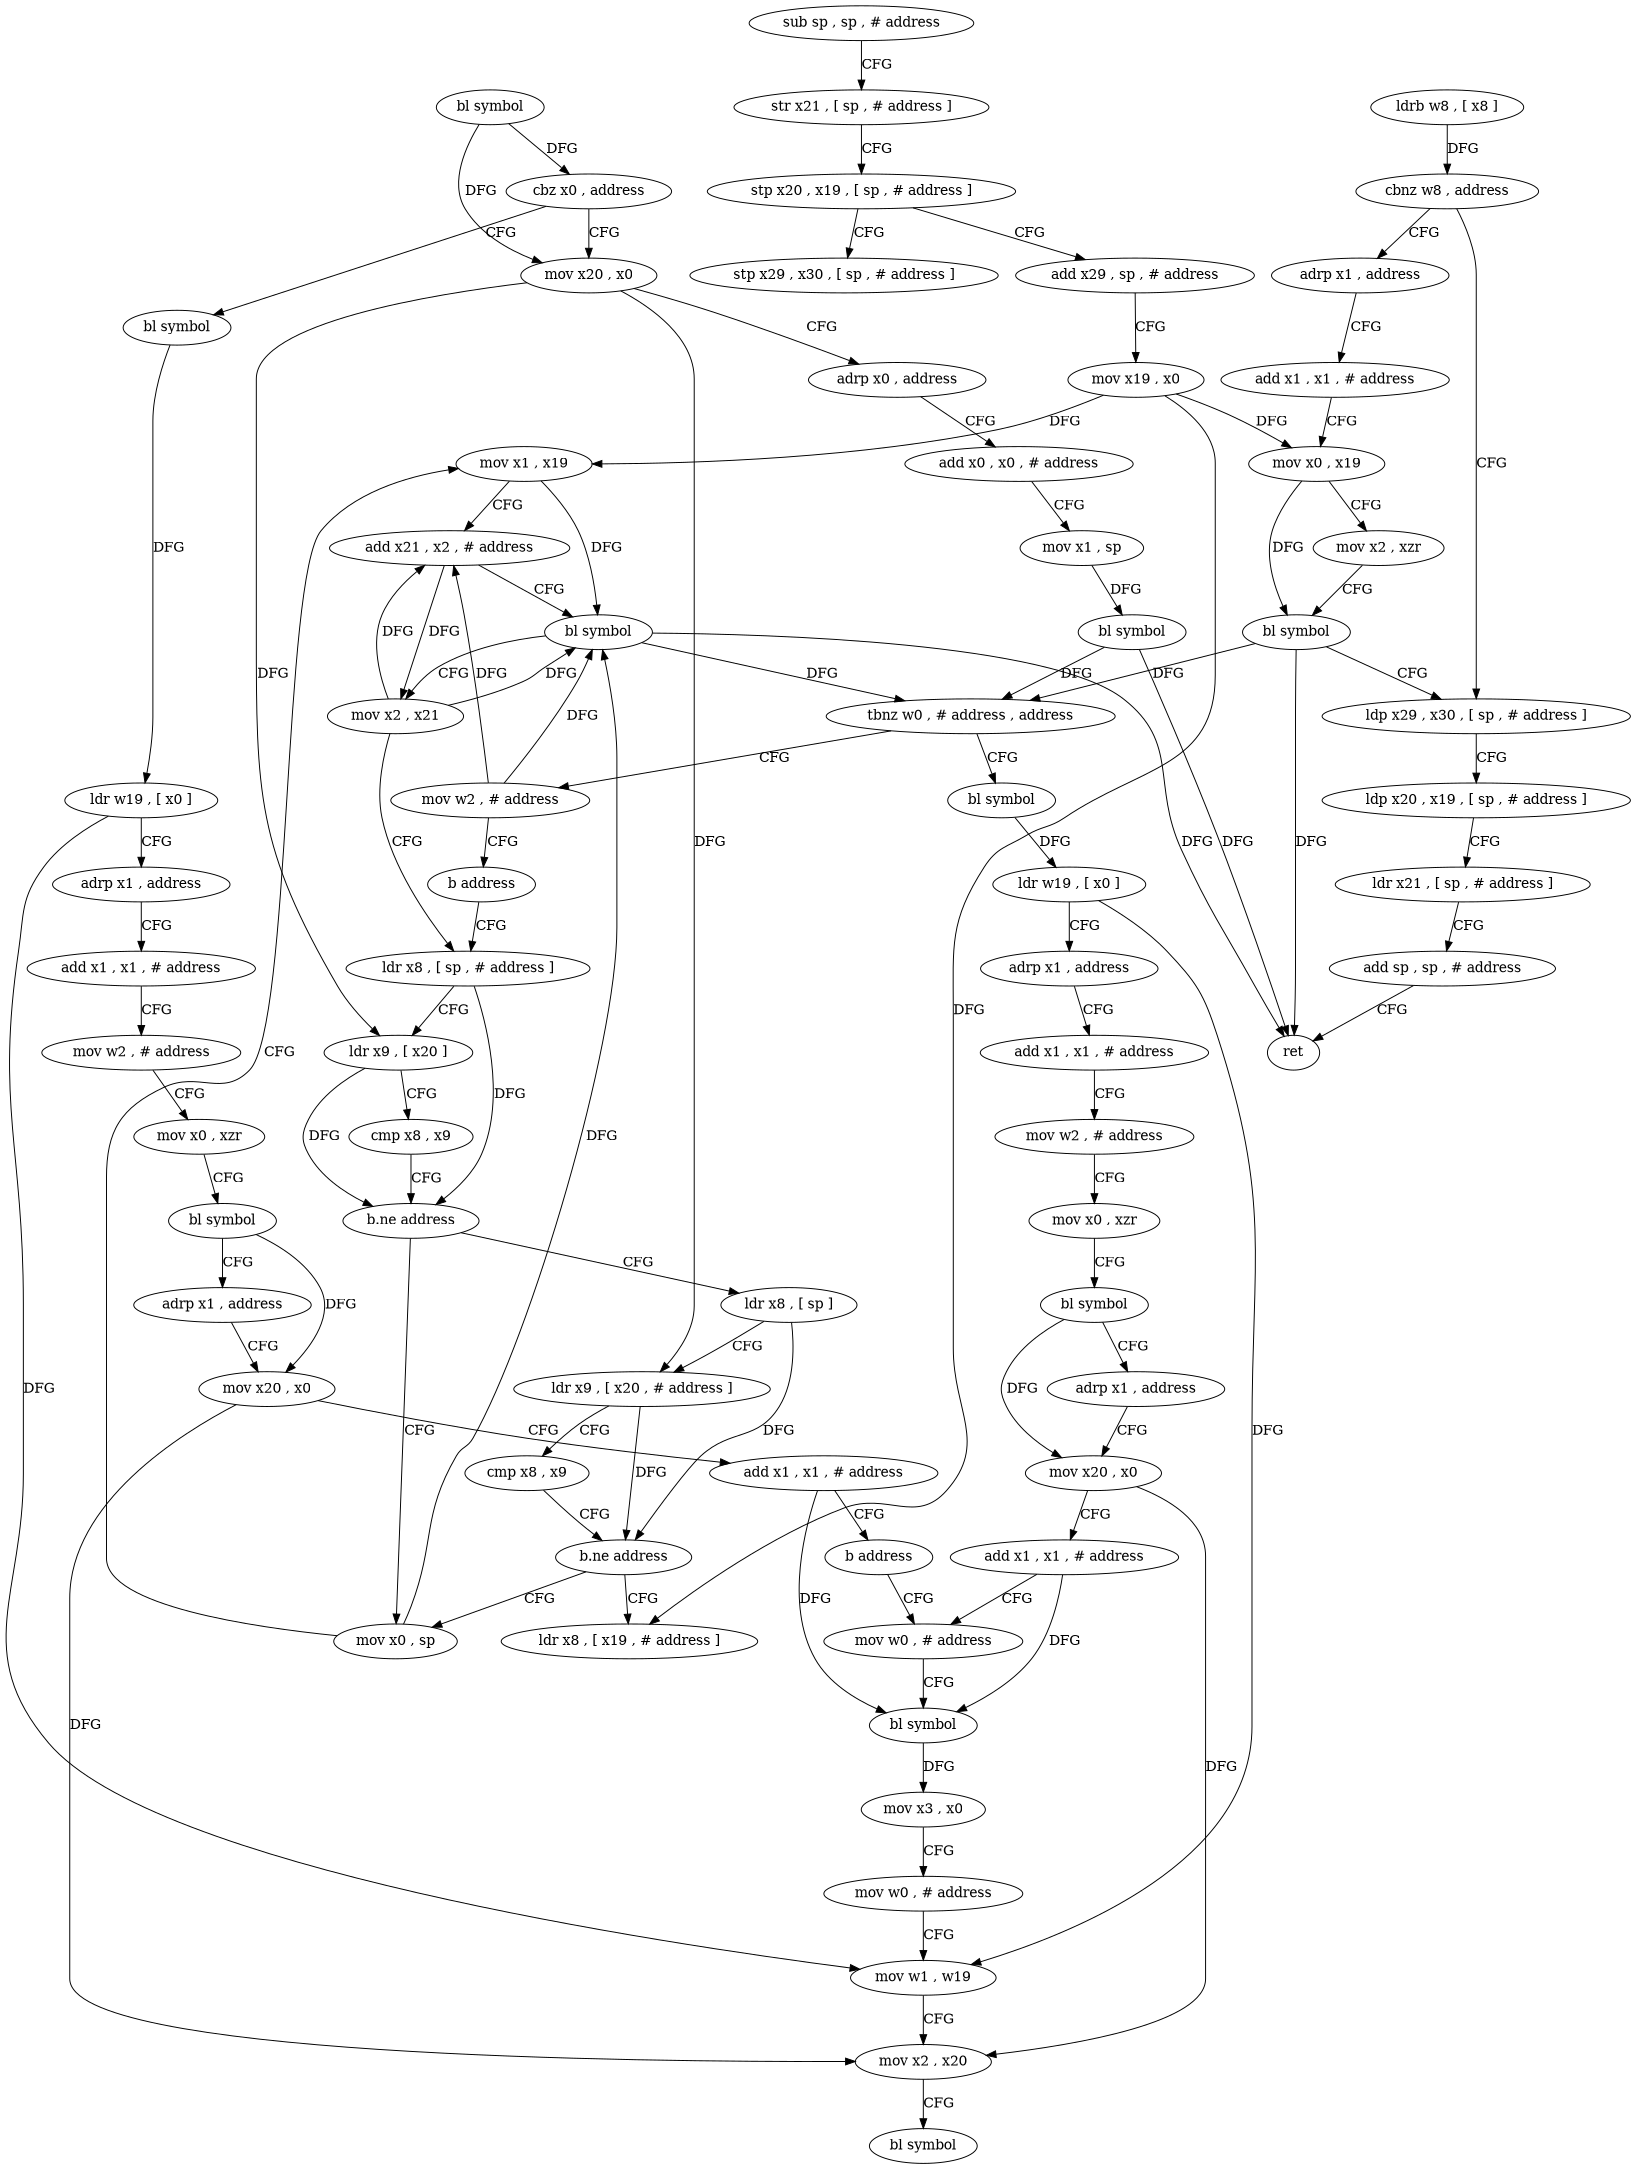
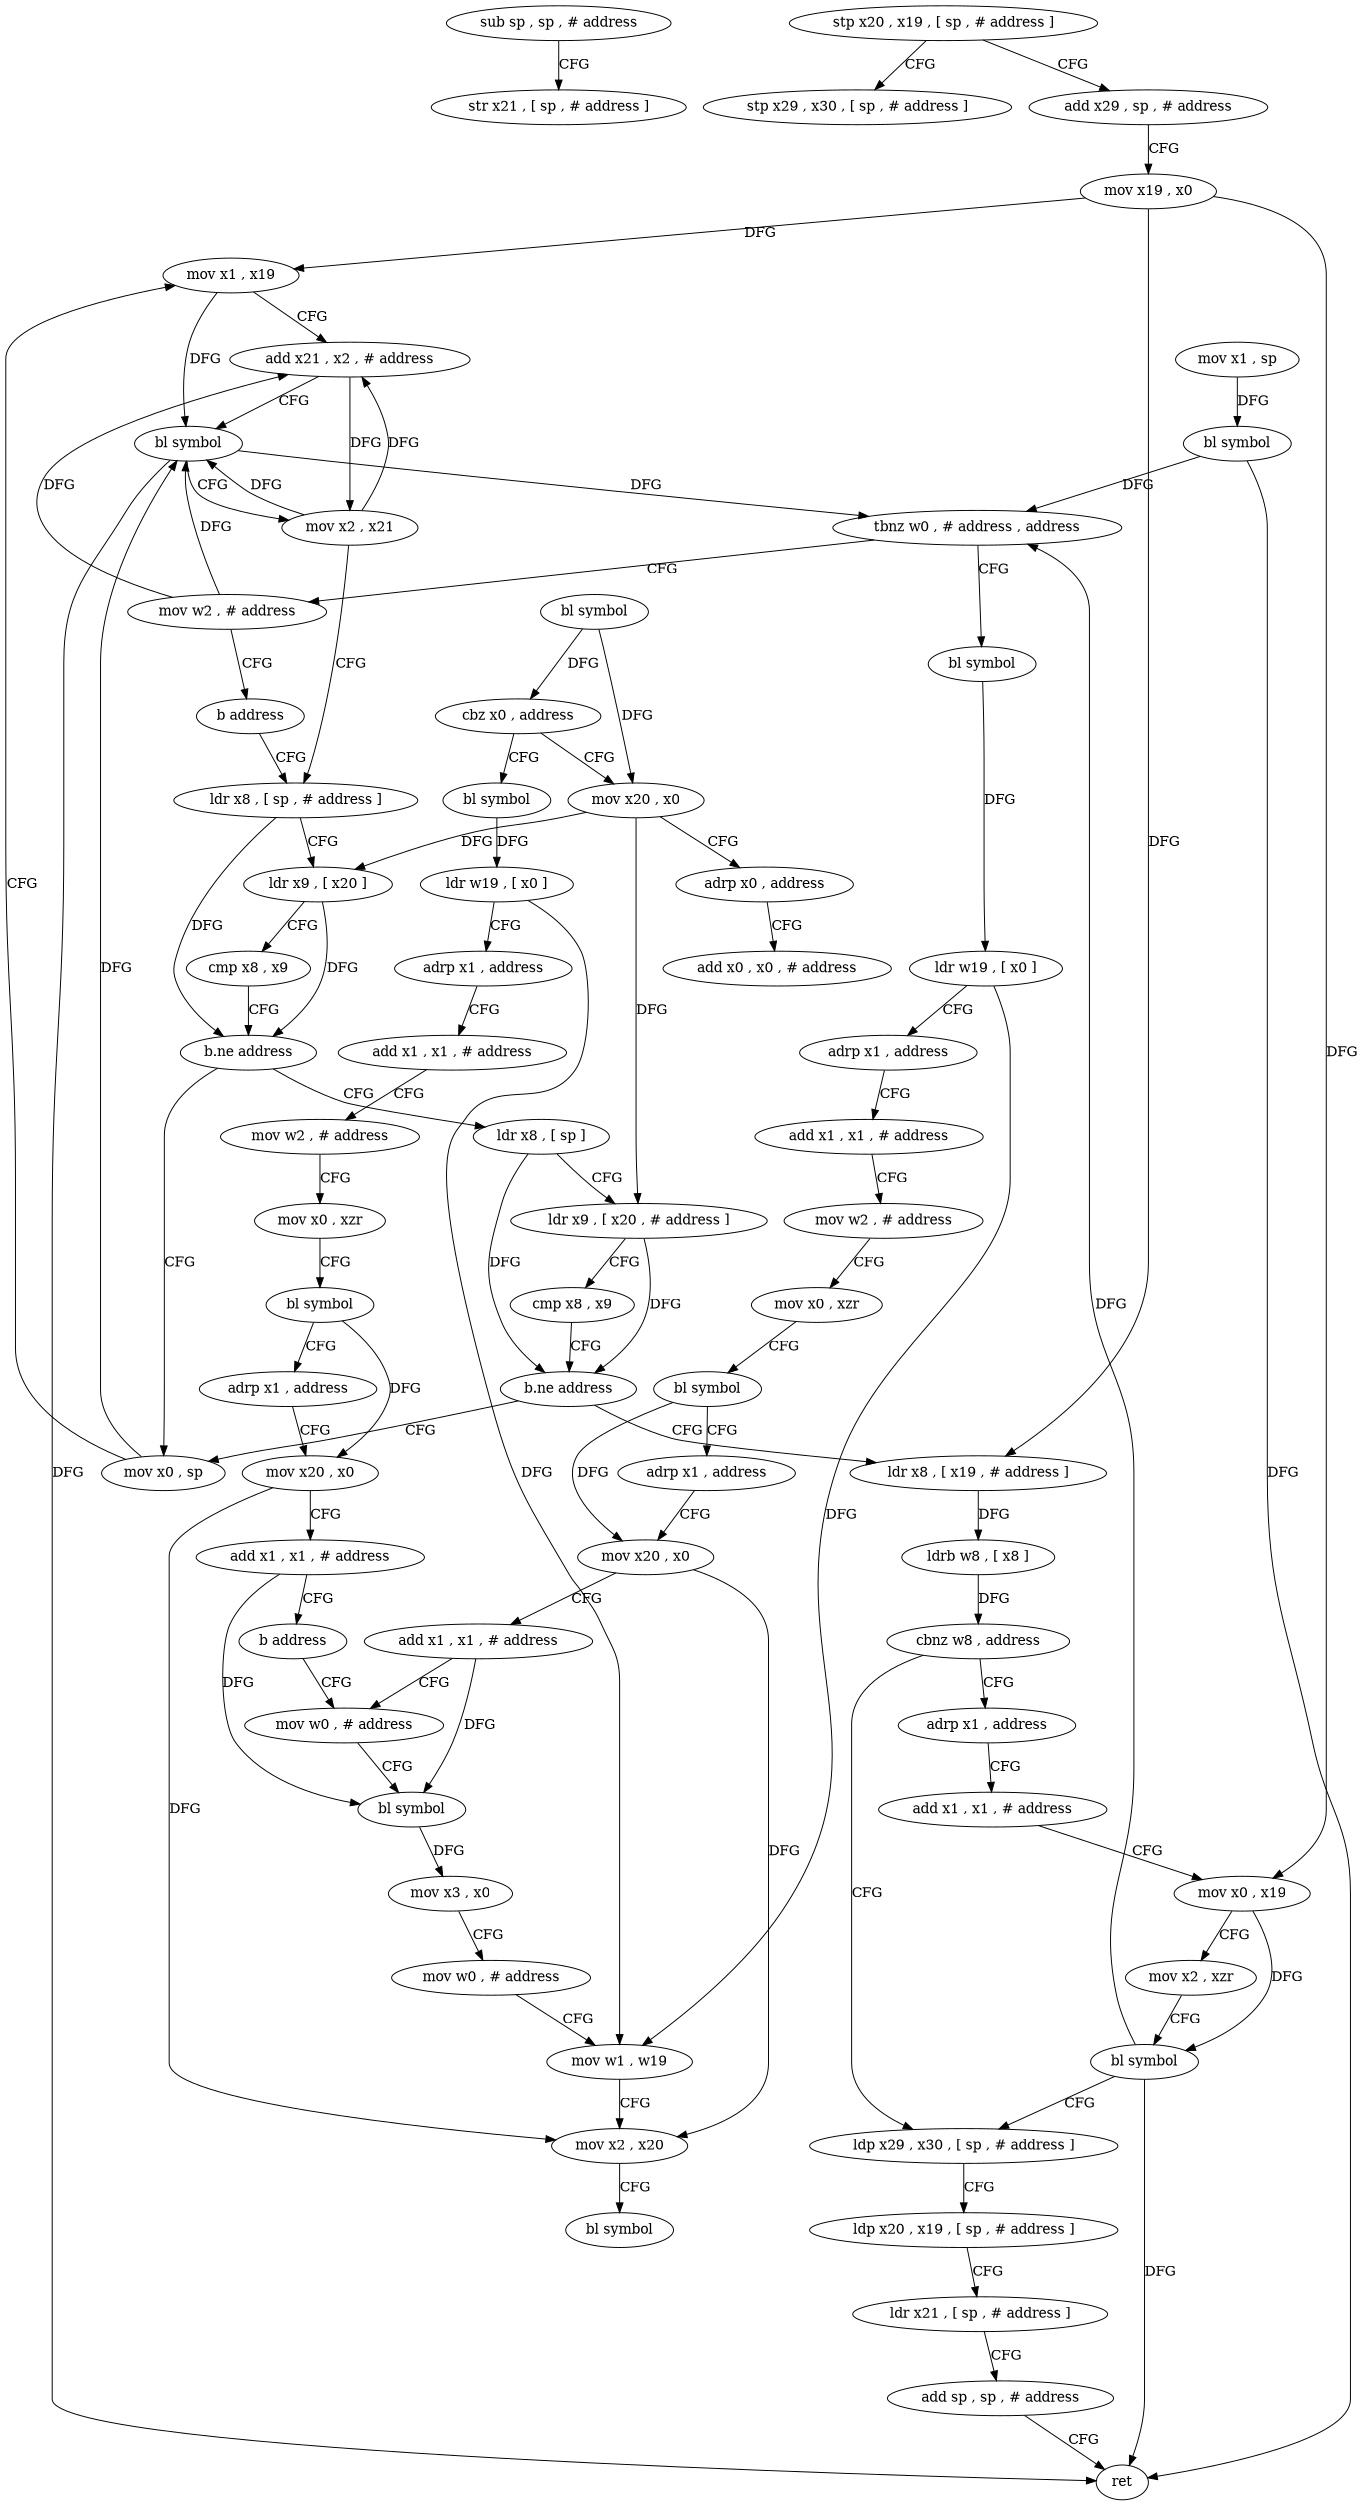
  digraph {
    n1 [label="sub sp , sp , # address"]
    n2 [label="str x21 , [ sp , # address ]"]
    n3 [label="stp x20 , x19 , [ sp , # address ]"]
    n4 [label="stp x29 , x30 , [ sp , # address ]"]
    n5 [label="add x29 , sp , # address"]
    n6 [label="mov x19 , x0"]
    n7 [label="mov x1 , x19"]
    n8 [label="ldr x8 , [ x19 , # address ]"]
    n9 [label="mov x0 , x19"]
    n10 [label="add x21 , x2 , # address"]
    n11 [label="bl symbol"]
    n12 [label="ldrb w8 , [ x8 ]"]
    n13 [label="mov x2 , xzr"]
    n14 [label="bl symbol"]
    n15 [label="bl symbol"]
    n16 [label="cbz x0 , address"]
    n17 [label="mov x20 , x0"]
    n18 [label="bl symbol"]
    n19 [label="adrp x0 , address"]
    n20 [label="ldr x9 , [ x20 ]"]
    n21 [label="ldr x9 , [ x20 , # address ]"]
    n22 [label="ldr w19 , [ x0 ]"]
    n23 [label="adrp x1 , address"]
    n24 [label="mov w1 , w19"]
    n25 [label="add x0 , x0 , # address"]
    n26 [label="b.ne address"]
    n27 [label="cmp x8 , x9"]
    n28 [label="b.ne address"]
    n29 [label="cmp x8 , x9"]
    n30 [label="add x1 , x1 , # address"]
    n31 [label="mov x2 , x20"]
    n32 [label="mov w2 , # address"]
    n33 [label="mov x0 , xzr"]
    n34 [label="bl symbol"]
    n35 [label="adrp x1 , address"]
    n36 [label="mov x20 , x0"]
    n37 [label="add x1 , x1 , # address"]
    n38 [label="b address"]
    n39 [label="bl symbol"]
    n40 [label="bl symbol"]
    n41 [label="mov w0 , # address"]
    n42 [label="mov x3 , x0"]
    n43 [label="mov x1 , sp"]
    n44 [label="bl symbol"]
    n45 [label="tbnz w0 , # address , address"]
    n46 [label=ret]
    n47 [label="bl symbol"]
    n48 [label="mov w2 , # address"]
    n49 [label="ldr w19 , [ x0 ]"]
    n50 [label="b address"]
    n51 [label="adrp x1 , address"]
    n52 [label="ldr x8 , [ sp , # address ]"]
    n53 [label="mov x2 , x21"]
    n54 [label="mov w0 , # address"]
    n55 [label="add x1 , x1 , # address"]
    n56 [label="mov w2 , # address"]
    n57 [label="mov x0 , xzr"]
    n58 [label="bl symbol"]
    n59 [label="adrp x1 , address"]
    n60 [label="mov x20 , x0"]
    n61 [label="add x1 , x1 , # address"]
    n62 [label="mov x0 , sp"]
    n63 [label="ldr x8 , [ sp ]"]
    n64 [label="cbnz w8 , address"]
    n65 [label="ldp x29 , x30 , [ sp , # address ]"]
    n66 [label="adrp x1 , address"]
    n67 [label="ldp x20 , x19 , [ sp , # address ]"]
    n68 [label="add x1 , x1 , # address"]
    n69 [label="ldr x21 , [ sp , # address ]"]
    n70 [label="add sp , sp , # address"]
    n1 -> n2 [label=CFG]
-   n2 -> n3 [label=CFG]
    n3 -> n4 [label=CFG]
    n3 -> n5 [label=CFG]
    n5 -> n6 [label=CFG]
    n6 -> n7 [label=DFG]
    n6 -> n8 [label=DFG]
    n6 -> n9 [label=DFG]
    n7 -> n10 [label=CFG]
    n7 -> n11 [label=DFG]
+   n8 -> n12 [label=DFG]
    n9 -> n13 [label=CFG]
    n9 -> n14 [label=DFG]
    n10 -> n11 [label=CFG]
    n10 -> n53 [label=DFG]
    n11 -> n45 [label=DFG]
    n11 -> n46 [label=DFG]
    n11 -> n53 [label=CFG]
    n12 -> n64 [label=DFG]
    n13 -> n14 [label=CFG]
    n14 -> n45 [label=DFG]
    n14 -> n46 [label=DFG]
    n14 -> n65 [label=CFG]
    n15 -> n16 [label=DFG]
    n15 -> n17 [label=DFG]
    n16 -> n17 [label=CFG]
    n16 -> n18 [label=CFG]
    n17 -> n19 [label=CFG]
    n17 -> n20 [label=DFG]
    n17 -> n21 [label=DFG]
    n18 -> n22 [label=DFG]
    n19 -> n25 [label=CFG]
    n20 -> n26 [label=DFG]
    n20 -> n27 [label=CFG]
    n21 -> n28 [label=DFG]
    n21 -> n29 [label=CFG]
    n22 -> n23 [label=CFG]
    n22 -> n24 [label=DFG]
    n23 -> n30 [label=CFG]
    n24 -> n31 [label=CFG]
-   n25 -> n43 [label=CFG]
    n26 -> n62 [label=CFG]
    n26 -> n63 [label=CFG]
    n27 -> n26 [label=CFG]
    n28 -> n8 [label=CFG]
    n28 -> n62 [label=CFG]
    n29 -> n28 [label=CFG]
    n30 -> n32 [label=CFG]
    n31 -> n40 [label=CFG]
    n32 -> n33 [label=CFG]
    n33 -> n34 [label=CFG]
    n34 -> n35 [label=CFG]
    n34 -> n36 [label=DFG]
    n35 -> n36 [label=CFG]
    n36 -> n31 [label=DFG]
    n36 -> n37 [label=CFG]
    n37 -> n38 [label=CFG]
    n37 -> n39 [label=DFG]
    n38 -> n41 [label=CFG]
    n39 -> n42 [label=DFG]
    n41 -> n39 [label=CFG]
    n42 -> n54 [label=CFG]
    n43 -> n44 [label=DFG]
    n44 -> n45 [label=DFG]
    n44 -> n46 [label=DFG]
    n45 -> n47 [label=CFG]
    n45 -> n48 [label=CFG]
    n47 -> n49 [label=DFG]
    n48 -> n10 [label=DFG]
    n48 -> n11 [label=DFG]
    n48 -> n50 [label=CFG]
    n49 -> n24 [label=DFG]
    n49 -> n51 [label=CFG]
    n50 -> n52 [label=CFG]
    n51 -> n55 [label=CFG]
    n52 -> n20 [label=CFG]
    n52 -> n26 [label=DFG]
    n53 -> n10 [label=DFG]
    n53 -> n11 [label=DFG]
    n53 -> n52 [label=CFG]
    n54 -> n24 [label=CFG]
    n55 -> n56 [label=CFG]
    n56 -> n57 [label=CFG]
    n57 -> n58 [label=CFG]
    n58 -> n59 [label=CFG]
    n58 -> n60 [label=DFG]
    n59 -> n60 [label=CFG]
    n60 -> n31 [label=DFG]
    n60 -> n61 [label=CFG]
    n61 -> n39 [label=DFG]
    n61 -> n41 [label=CFG]
    n62 -> n7 [label=CFG]
    n62 -> n11 [label=DFG]
    n63 -> n21 [label=CFG]
    n63 -> n28 [label=DFG]
    n64 -> n65 [label=CFG]
    n64 -> n66 [label=CFG]
    n65 -> n67 [label=CFG]
    n66 -> n68 [label=CFG]
    n67 -> n69 [label=CFG]
    n68 -> n9 [label=CFG]
    n69 -> n70 [label=CFG]
    n70 -> n46 [label=CFG]
  }
